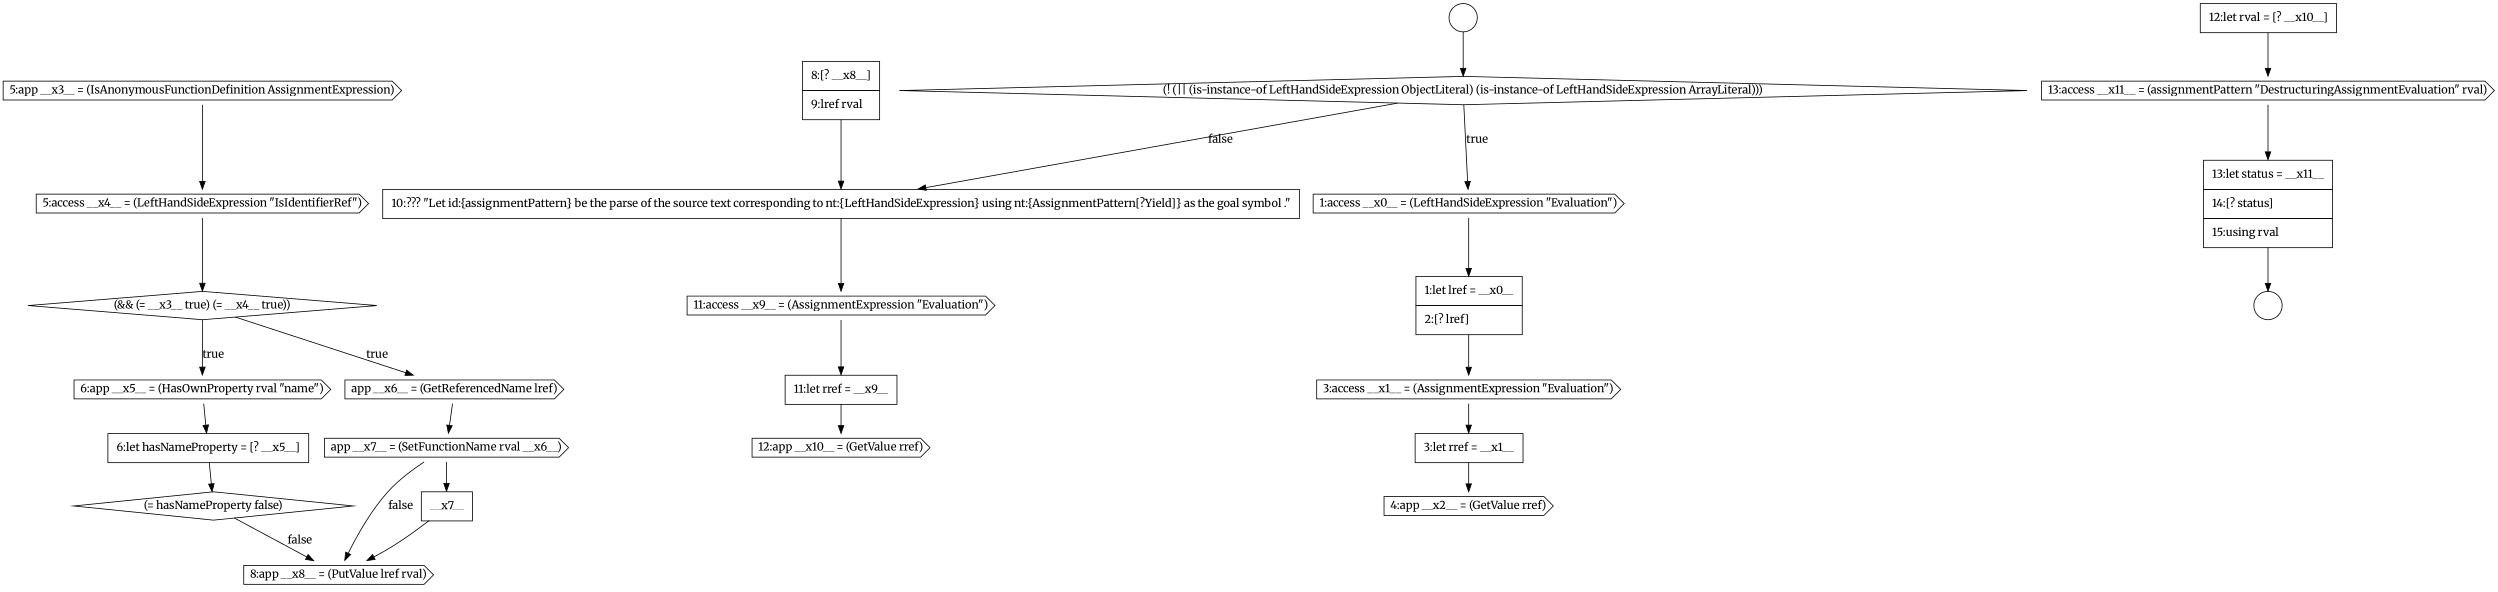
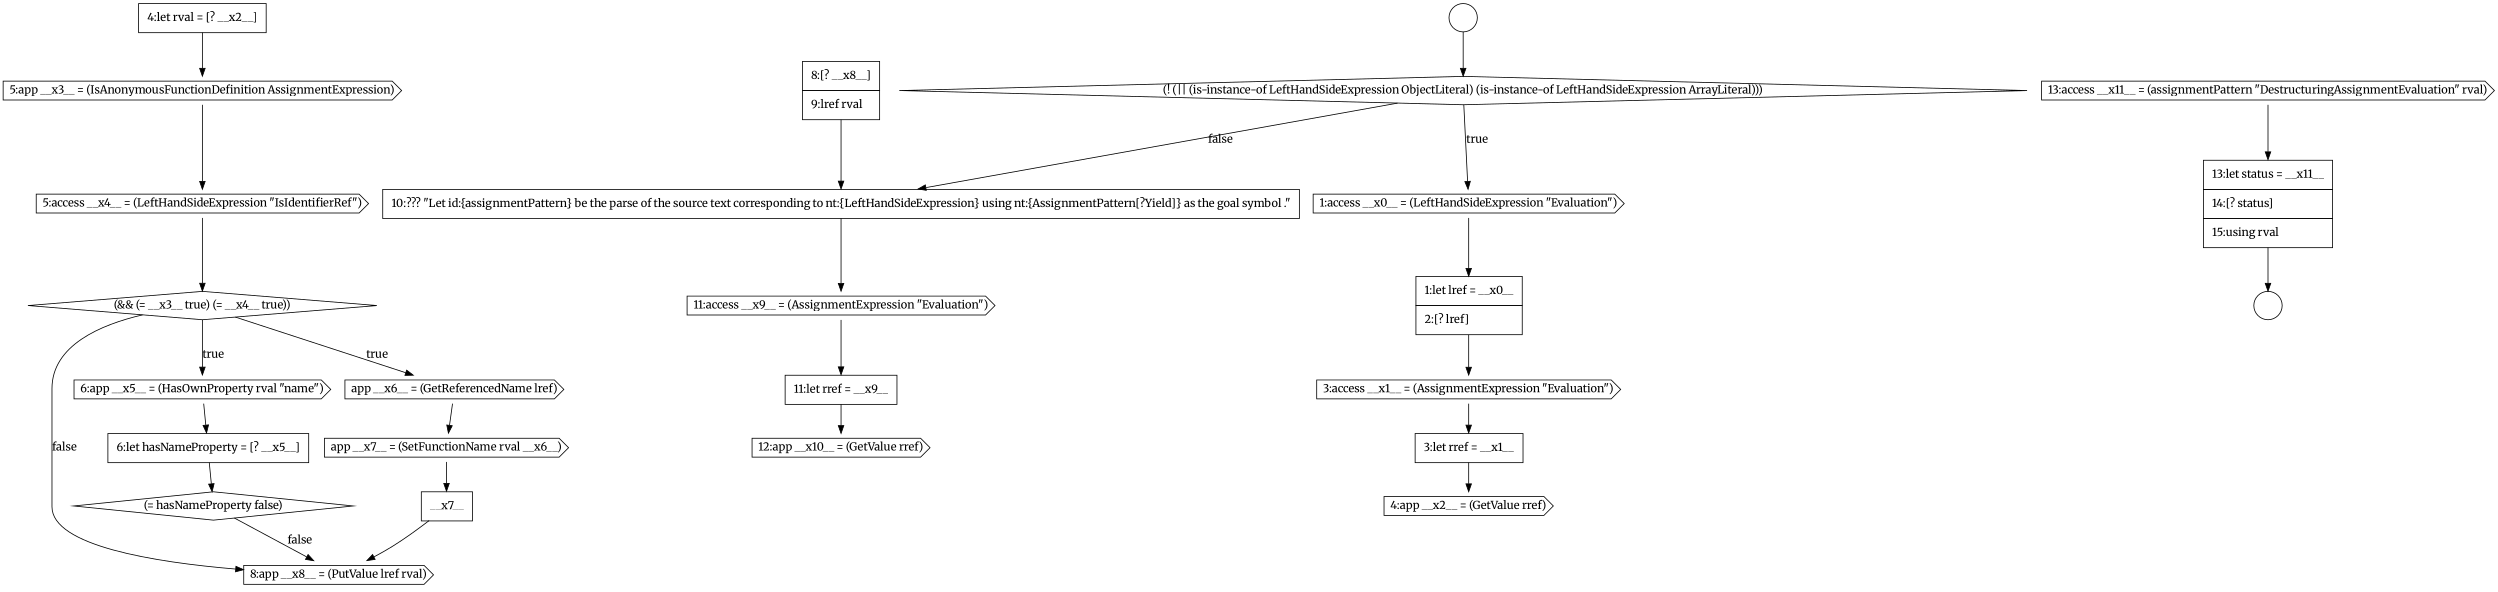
  digraph {
    fontname=Merriweather
    node [color=black fillcolor=white fontname=Merriweather shape=cds style=filled]
    edge [color=black fontname=Merriweather]
    n1 [label=<<font color="black">(&amp;&amp; (= __x3__ true) (= __x4__ true))</font>> shape=diamond]
    n2 [label=<<font color="black">8:app __x8__ = (PutValue lref rval)</font>>]
    n3 [label=<<font color="black">6:app __x5__ = (HasOwnProperty rval &quot;name&quot;)</font>>]
    n4 [label=<<font color="black">app __x6__ = (GetReferencedName lref)</font>>]
    n5 [label=<<font color="black">     <table border="0" cellborder="1" cellspacing="0" cellpadding="10">       <tr><td align="left">6:let hasNameProperty = [? __x5__]</td></tr>     </table>   </font>> margin=0 shape=none]
    n6 [label=<<font color="black">4:app __x2__ = (GetValue rref)</font>>]
+   n7 [label=<<font color="black">     <table border="0" cellborder="1" cellspacing="0" cellpadding="10">       <tr><td align="left">4:let rval = [? __x2__]</td></tr>     </table>   </font>> margin=0 shape=none]
    n8 [label=<<font color="black">5:app __x3__ = (IsAnonymousFunctionDefinition AssignmentExpression)</font>>]
    n9 [label=<<font color="black">13:access __x11__ = (assignmentPattern &quot;DestructuringAssignmentEvaluation&quot; rval)</font>>]
    n10 [label=<<font color="black">     <table border="0" cellborder="1" cellspacing="0" cellpadding="10">       <tr><td align="left">13:let status = __x11__</td></tr>       <tr><td align="left">14:[? status]</td></tr>       <tr><td align="left">15:using rval</td></tr>     </table>   </font>> margin=0 shape=none]
    n11 [label=" " shape=circle]
    n12 [label=<<font color="black">     <table border="0" cellborder="1" cellspacing="0" cellpadding="10">       <tr><td align="left">8:[? __x8__]</td></tr>       <tr><td align="left">9:lref rval</td></tr>     </table>   </font>> margin=0 shape=none]
    n13 [label=<<font color="black">     <table border="0" cellborder="1" cellspacing="0" cellpadding="10">       <tr><td align="left">10:??? &quot;Let id:{assignmentPattern} be the parse of the source text corresponding to nt:{LeftHandSideExpression} using nt:{AssignmentPattern[?Yield]} as the goal symbol .&quot;</td></tr>     </table>   </font>> margin=0 shape=none]
    n14 [label=<<font color="black">5:access __x4__ = (LeftHandSideExpression &quot;IsIdentifierRef&quot;)</font>>]
    n15 [label=<<font color="black">3:access __x1__ = (AssignmentExpression &quot;Evaluation&quot;)</font>>]
    n16 [label=<<font color="black">     <table border="0" cellborder="1" cellspacing="0" cellpadding="10">       <tr><td align="left">3:let rref = __x1__</td></tr>     </table>   </font>> margin=0 shape=none]
    n17 [label=<<font color="black">     <table border="0" cellborder="1" cellspacing="0" cellpadding="10">       <tr><td align="left">11:let rref = __x9__</td></tr>     </table>   </font>> margin=0 shape=none]
    n18 [label=<<font color="black">12:app __x10__ = (GetValue rref)</font>>]
    n19 [label=<<font color="black">     <table border="0" cellborder="1" cellspacing="0" cellpadding="10">       <tr><td align="left">1:let lref = __x0__</td></tr>       <tr><td align="left">2:[? lref]</td></tr>     </table>   </font>> margin=0 shape=none]
    n20 [label=<<font color="black">1:access __x0__ = (LeftHandSideExpression &quot;Evaluation&quot;)</font>>]
-   n21 [label=<<font color="black">     <table border="0" cellborder="1" cellspacing="0" cellpadding="10">       <tr><td align="left">12:let rval = [? __x10__]</td></tr>     </table>   </font>> margin=0 shape=none]
    n22 [label=<<font color="black">11:access __x9__ = (AssignmentExpression &quot;Evaluation&quot;)</font>>]
    n23 [label=<<font color="black">(! (|| (is-instance-of LeftHandSideExpression ObjectLiteral) (is-instance-of LeftHandSideExpression ArrayLiteral)))</font>> shape=diamond]
    n24 [label=<<font color="black">(= hasNameProperty false)</font>> shape=diamond]
    n25 [label=<<font color="black">app __x7__ = (SetFunctionName rval __x6__)</font>>]
    n26 [label=" " shape=circle]
    n27 [label=<<font color="black">     <table border="0" cellborder="1" cellspacing="0" cellpadding="10">       <tr><td align="left">__x7__</td></tr>     </table>   </font>> margin=0 shape=none]
-   n25 -> n2 [label=<<font color="black">false</font>>]
+   n1 -> n2 [label=<<font color="black">false</font>>]
    n1 -> n3 [label=<<font color="black">true</font>>]
    n1 -> n4 [label=<<font color="black">true</font>>]
    n3 -> n5
    n4 -> n25
    n5 -> n24
+   n7 -> n8
    n8 -> n14
    n9 -> n10
    n10 -> n11
    n12 -> n13
    n13 -> n22
    n14 -> n1
    n15 -> n16
    n16 -> n6
    n17 -> n18
    n19 -> n15
    n20 -> n19
-   n21 -> n9
    n22 -> n17
    n23 -> n13 [label=<<font color="black">false</font>>]
    n23 -> n20 [label=<<font color="black">true</font>>]
    n24 -> n2 [label=<<font color="black">false</font>>]
    n25 -> n27
    n26 -> n23
    n27 -> n2
  }
